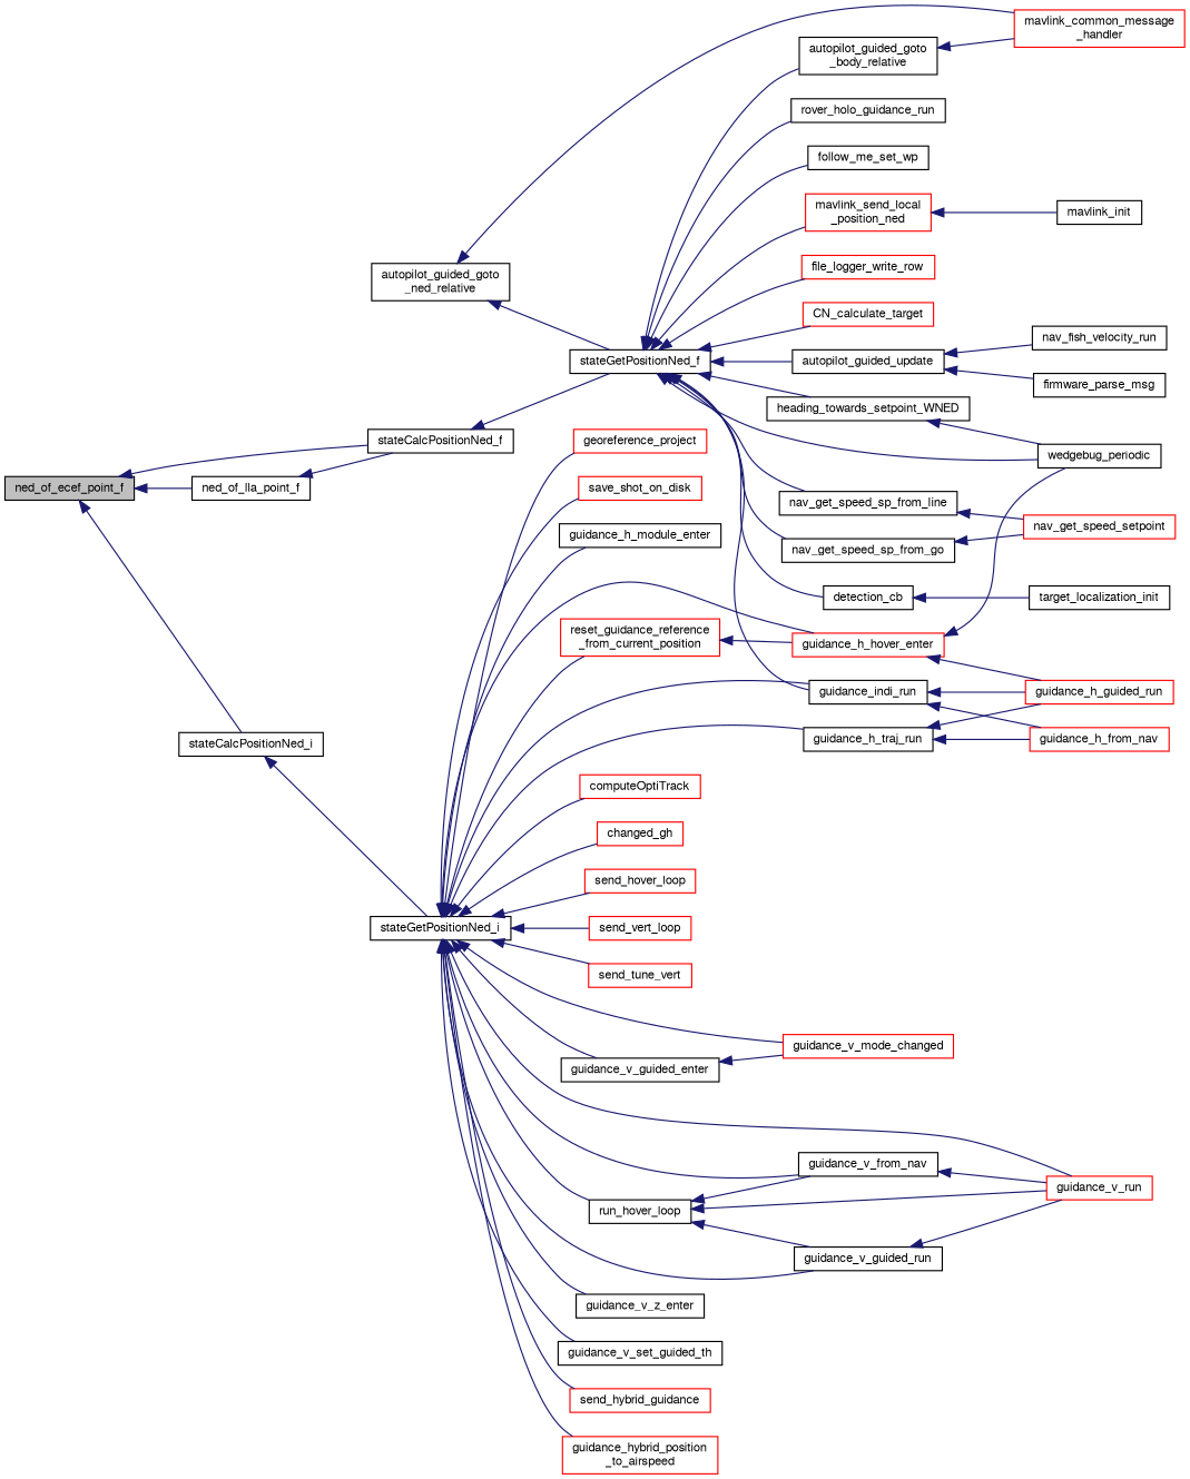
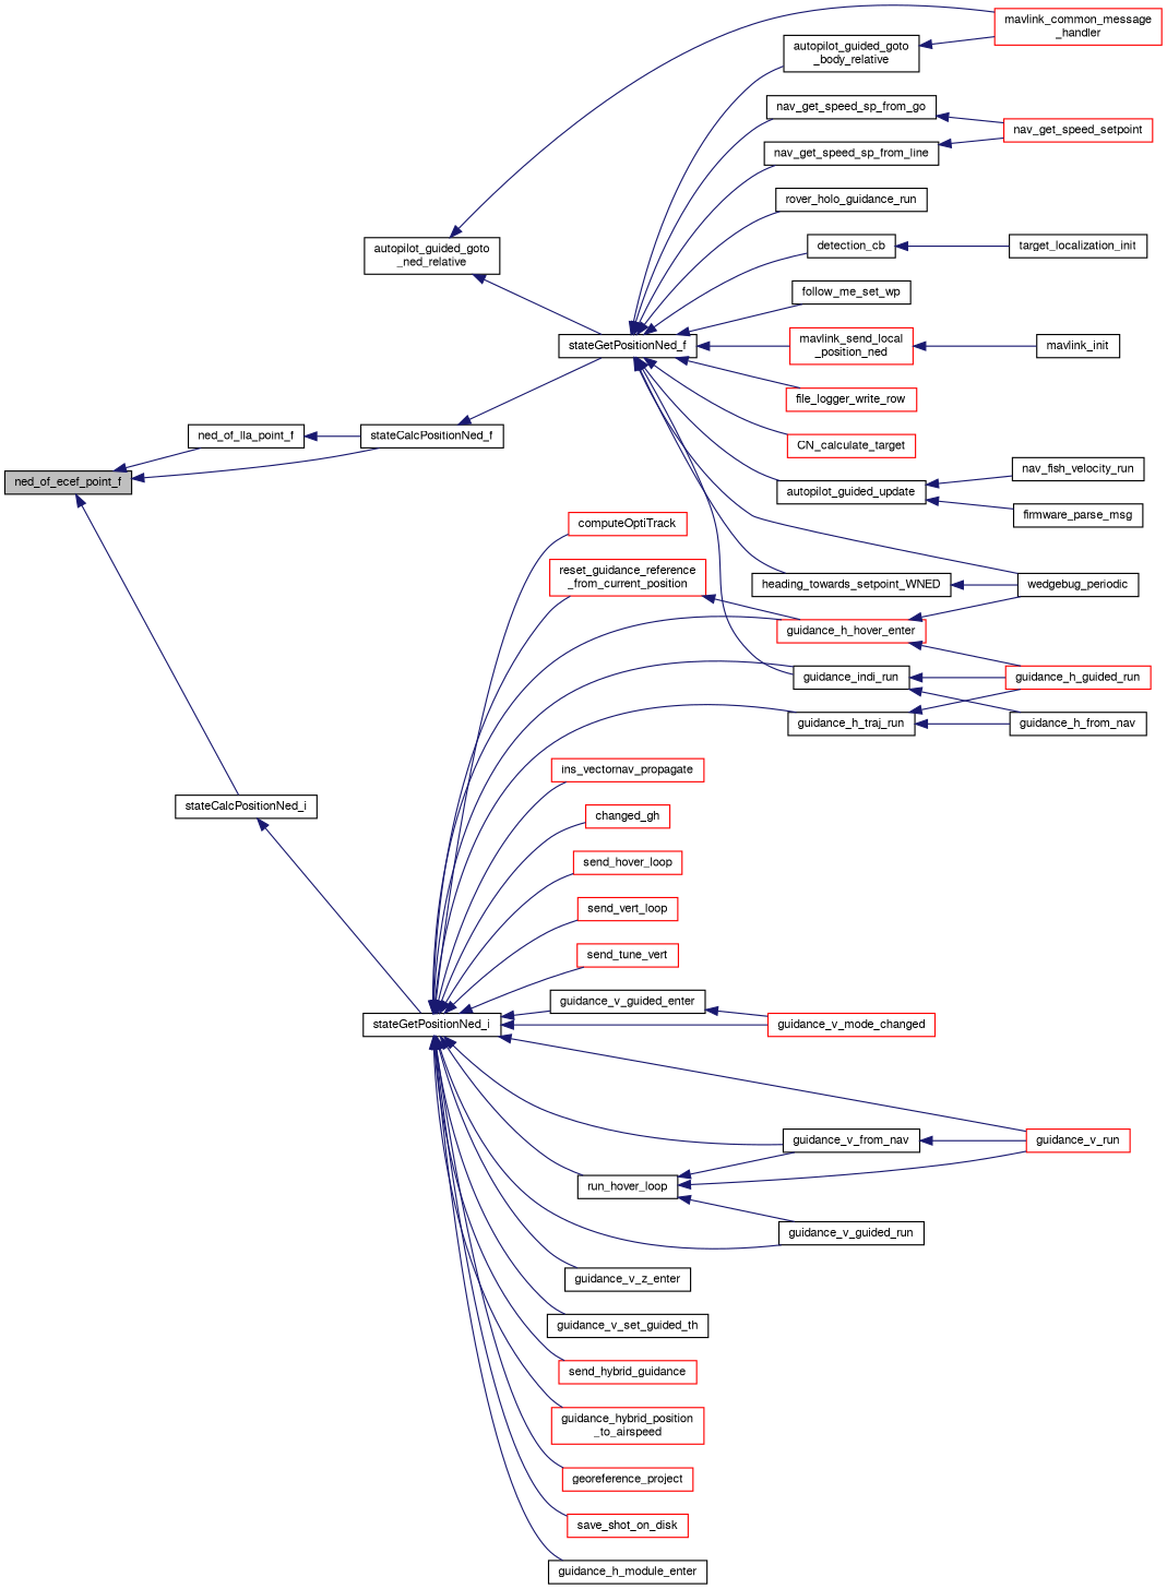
  digraph {
    rankdir=LR
    node [color=black fillcolor=white fontname=FreeSans fontsize=10 shape=record style=filled]
    edge [color=midnightblue dir=back fontname=FreeSans fontsize=10 labelfontname=FreeSans labelfontsize=10 style=solid]
    n1 [fillcolor=grey75 fontcolor=black height=0.2 label=ned_of_ecef_point_f width=0.4]
    n2 [height=0.2 label=ned_of_lla_point_f width=0.4]
    n3 [height=0.2 label=stateCalcPositionNed_f width=0.4]
    n4 [height=0.2 label=stateCalcPositionNed_i width=0.4]
    n5 [height=0.2 label=stateGetPositionNed_f width=0.4]
    n6 [height=0.2 label=stateGetPositionNed_i width=0.4]
    n7 [height=0.2 label="autopilot_guided_goto\l_body_relative" width=0.4]
    n8 [height=0.2 label=autopilot_guided_update width=0.4]
    n9 [height=0.2 label=guidance_indi_run width=0.4]
    n10 [height=0.2 label=nav_get_speed_sp_from_line width=0.4]
    n11 [height=0.2 label=nav_get_speed_sp_from_go width=0.4]
    n12 [height=0.2 label=rover_holo_guidance_run width=0.4]
    n13 [height=0.2 label=detection_cb width=0.4]
    n14 [height=0.2 label=follow_me_set_wp width=0.4]
    n15 [color=red height=0.2 label="mavlink_send_local\l_position_ned" width=0.4]
    n16 [color=red height=0.2 label=file_logger_write_row width=0.4]
    n17 [color=red height=0.2 label=CN_calculate_target width=0.4]
    n18 [height=0.2 label=heading_towards_setpoint_WNED width=0.4]
    n19 [height=0.2 label=wedgebug_periodic width=0.4]
    n20 [height=0.2 label="autopilot_guided_goto\l_ned_relative" width=0.4]
    n21 [color=red height=0.2 label="mavlink_common_message\l_handler" width=0.4]
    n22 [height=0.2 label=firmware_parse_msg width=0.4]
    n23 [height=0.2 label=nav_fish_velocity_run width=0.4]
-   n24 [color=red height=0.2 label=guidance_h_from_nav width=0.4]
+   n24 [height=0.2 label=guidance_h_from_nav width=0.4]
    n25 [color=red height=0.2 label=guidance_h_guided_run width=0.4]
    n26 [color=red height=0.2 label=nav_get_speed_setpoint width=0.4]
    n27 [height=0.2 label=target_localization_init width=0.4]
    n28 [height=0.2 label=mavlink_init width=0.4]
    n29 [color=red height=0.2 label=changed_gh width=0.4]
    n30 [color=red height=0.2 label=send_hover_loop width=0.4]
    n31 [color=red height=0.2 label="reset_guidance_reference\l_from_current_position" width=0.4]
    n32 [color=red height=0.2 label=guidance_h_hover_enter width=0.4]
    n33 [height=0.2 label=guidance_h_traj_run width=0.4]
    n34 [color=red height=0.2 label=send_vert_loop width=0.4]
    n35 [color=red height=0.2 label=send_tune_vert width=0.4]
    n36 [color=red height=0.2 label=guidance_v_mode_changed width=0.4]
    n37 [color=red height=0.2 label=guidance_v_run width=0.4]
    n38 [height=0.2 label=guidance_v_z_enter width=0.4]
    n39 [height=0.2 label=run_hover_loop width=0.4]
    n40 [height=0.2 label=guidance_v_from_nav width=0.4]
    n41 [height=0.2 label=guidance_v_guided_run width=0.4]
    n42 [height=0.2 label=guidance_v_guided_enter width=0.4]
    n43 [height=0.2 label=guidance_v_set_guided_th width=0.4]
    n44 [color=red height=0.2 label=send_hybrid_guidance width=0.4]
    n45 [color=red height=0.2 label="guidance_hybrid_position\l_to_airspeed" width=0.4]
    n46 [color=red height=0.2 label=georeference_project width=0.4]
    n47 [color=red height=0.2 label=save_shot_on_disk width=0.4]
    n48 [height=0.2 label=guidance_h_module_enter width=0.4]
    n49 [color=red height=0.2 label=computeOptiTrack width=0.4]
+   n50 [color=red height=0.2 label=ins_vectornav_propagate width=0.4]
    n1 -> n2
    n1 -> n3
    n1 -> n4
    n2 -> n3
    n3 -> n5
    n4 -> n6
    n5 -> n7
    n5 -> n8
    n5 -> n9
    n5 -> n10
    n5 -> n11
    n5 -> n12
    n5 -> n13
    n5 -> n14
    n5 -> n15
    n5 -> n16
    n5 -> n17
    n5 -> n18
    n5 -> n19
    n6 -> n9
    n6 -> n29
    n6 -> n30
    n6 -> n31
    n6 -> n32
    n6 -> n33
    n6 -> n34
    n6 -> n35
    n6 -> n36
    n6 -> n37
    n6 -> n38
    n6 -> n39
    n6 -> n40
    n6 -> n41
    n6 -> n42
    n6 -> n43
    n6 -> n44
    n6 -> n45
    n6 -> n46
    n6 -> n47
    n6 -> n48
    n6 -> n49
+   n6 -> n50
    n7 -> n21
    n8 -> n22
    n8 -> n23
    n9 -> n24
    n9 -> n25
    n10 -> n26
    n11 -> n26
    n13 -> n27
    n15 -> n28
    n18 -> n19
    n20 -> n5
    n20 -> n21
    n31 -> n32
    n32 -> n19
    n32 -> n25
    n33 -> n24
    n33 -> n25
    n39 -> n37
    n39 -> n40
    n39 -> n41
    n40 -> n37
-   n41 -> n37
    n42 -> n36
  }
